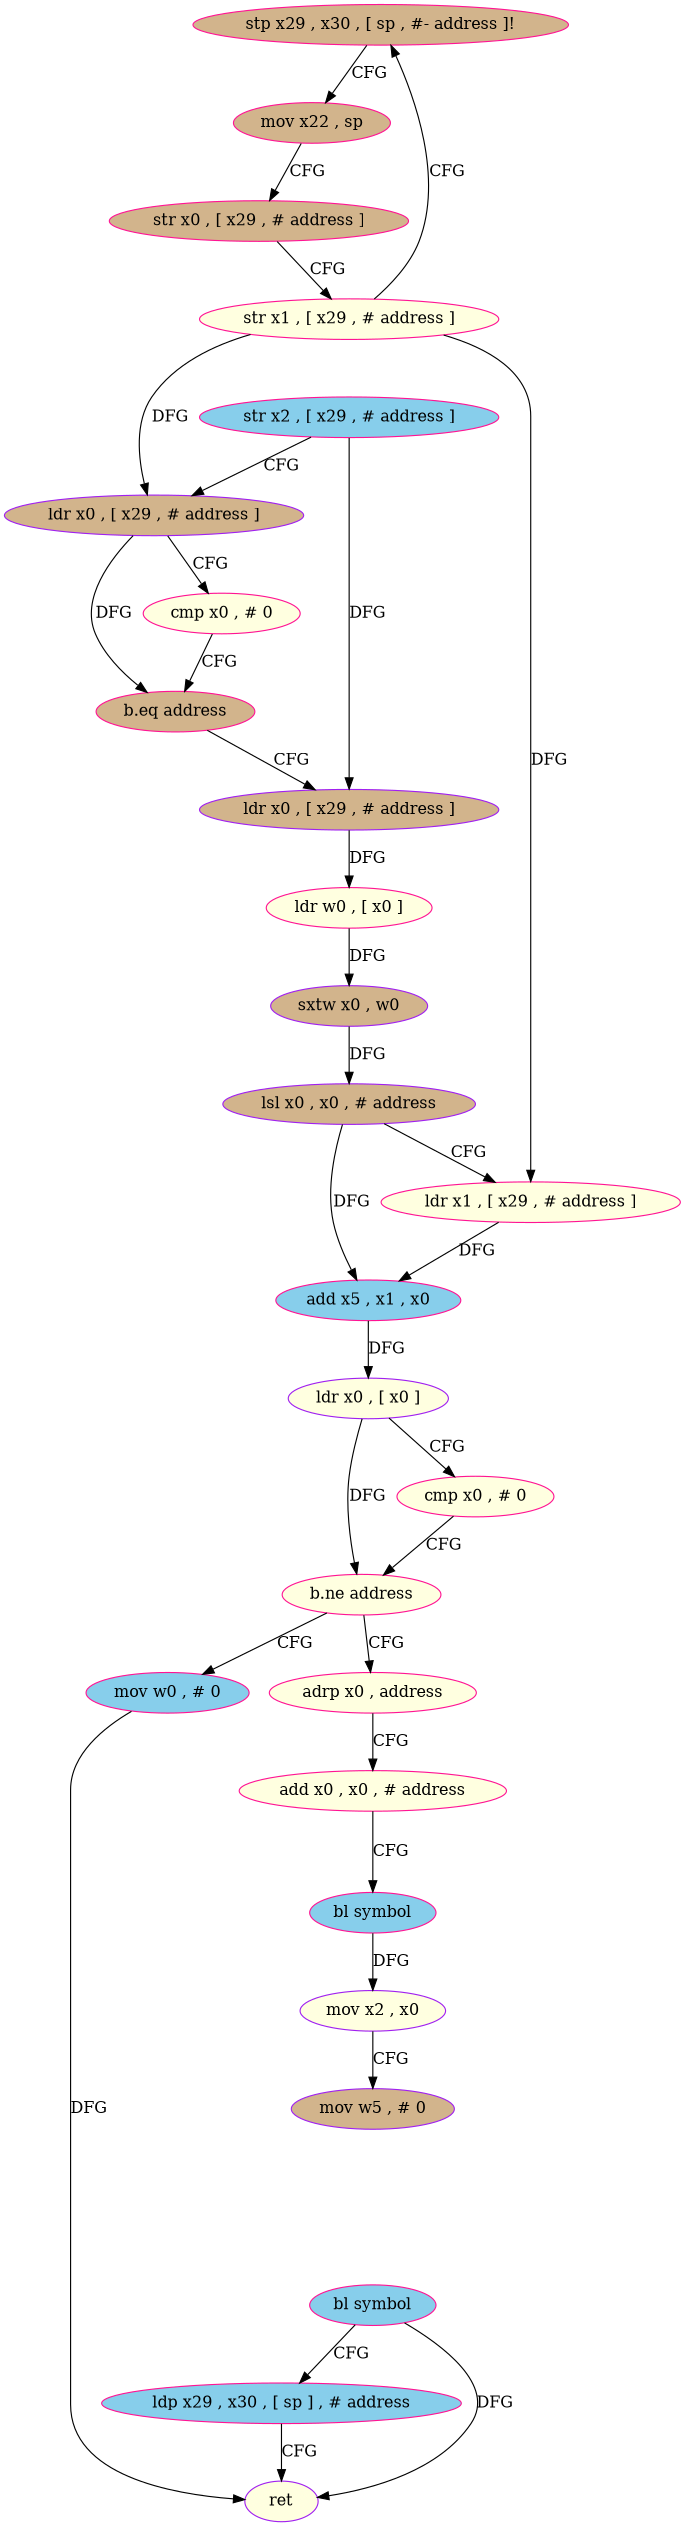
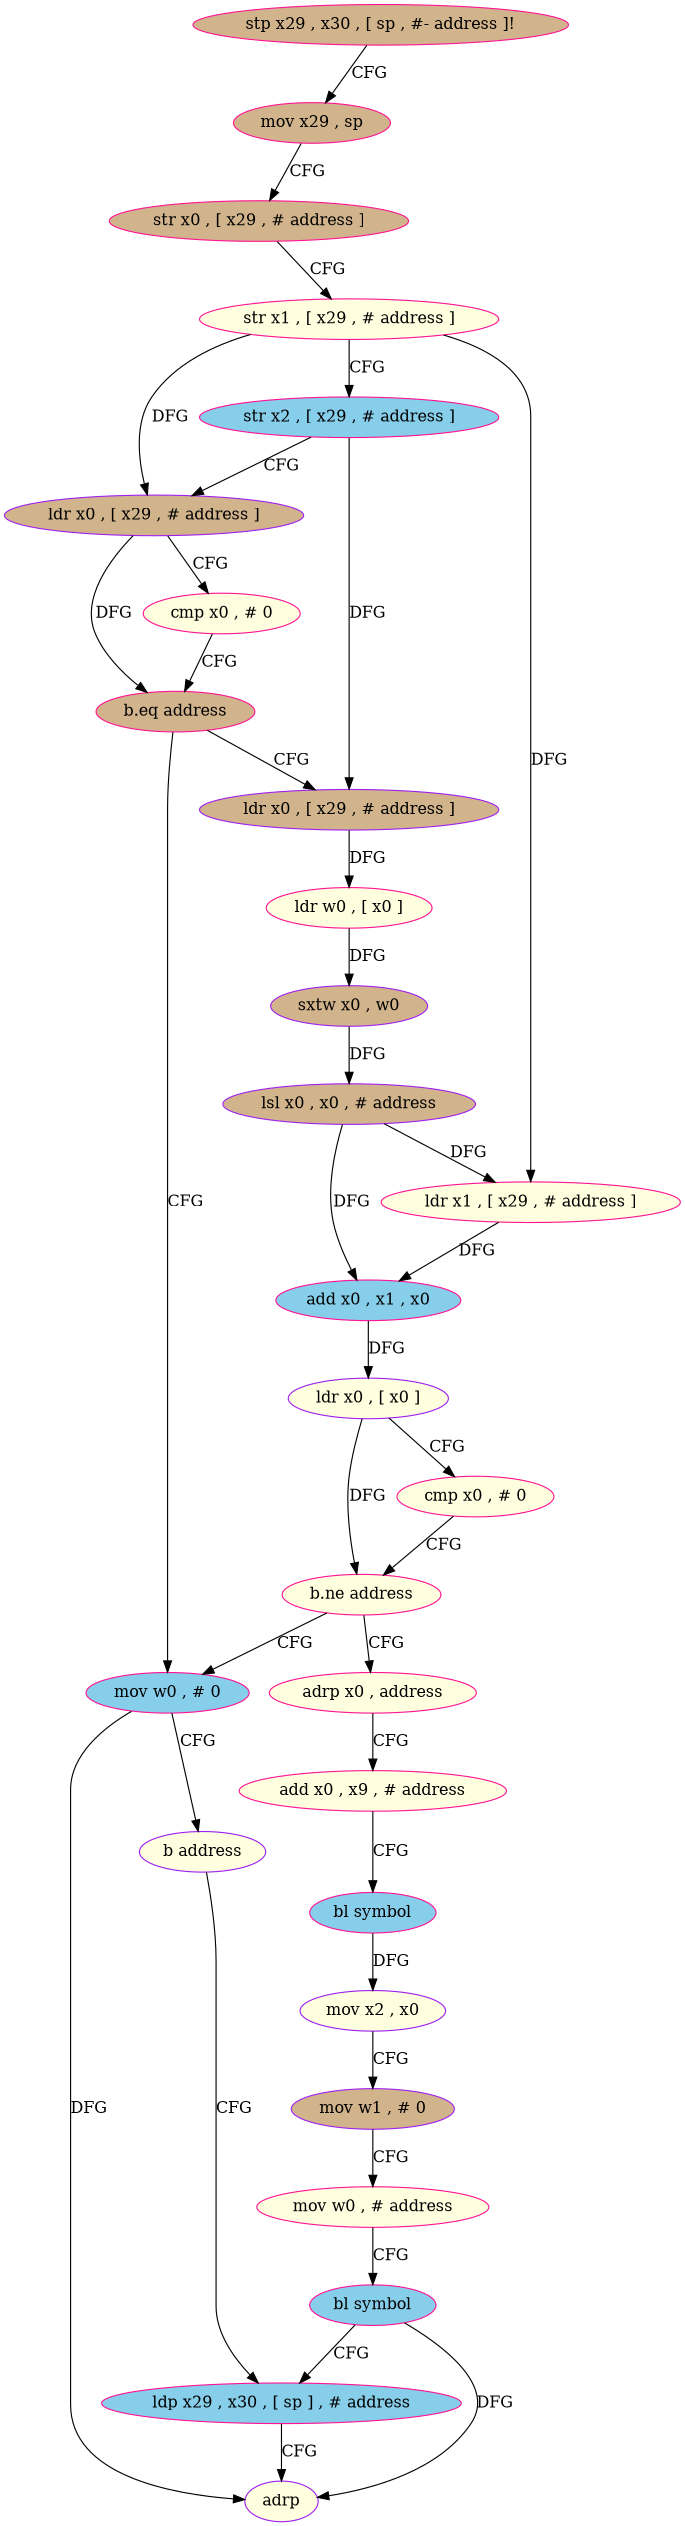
  digraph {
    node [color=deeppink fillcolor=lightyellow style=filled]
    n1 [fillcolor=tan label="stp x29 , x30 , [ sp , #- address ]!"]
-   n2 [fillcolor=tan label="mov x22 , sp"]
+   n2 [fillcolor=tan label="mov x29 , sp"]
    n3 [fillcolor=tan label="str x0 , [ x29 , # address ]"]
    n4 [label="str x1 , [ x29 , # address ]"]
    n5 [fillcolor=skyblue label="str x2 , [ x29 , # address ]"]
    n6 [color=purple fillcolor=tan label="ldr x0 , [ x29 , # address ]"]
    n7 [label="ldr x1 , [ x29 , # address ]"]
    n8 [color=purple fillcolor=tan label="ldr x0 , [ x29 , # address ]"]
    n9 [label="cmp x0 , # 0"]
    n10 [fillcolor=tan label="b.eq address"]
-   n11 [fillcolor=skyblue label="add x5 , x1 , x0"]
+   n11 [fillcolor=skyblue label="add x0 , x1 , x0"]
    n12 [label="ldr w0 , [ x0 ]"]
    n13 [fillcolor=skyblue label="mov w0 , # 0"]
-   n15 [color=purple label=ret]
+   n14 [color=purple label="b address"]
+   n15 [color=purple label=adrp]
    n16 [fillcolor=skyblue label="ldp x29 , x30 , [ sp ] , # address"]
    n17 [color=purple fillcolor=tan label="sxtw x0 , w0"]
    n18 [color=purple fillcolor=tan label="lsl x0 , x0 , # address"]
    n19 [color=purple label="ldr x0 , [ x0 ]"]
    n20 [label="cmp x0 , # 0"]
    n21 [label="b.ne address"]
    n22 [label="adrp x0 , address"]
-   n23 [label="add x0 , x0 , # address"]
+   n23 [label="add x0 , x9 , # address"]
    n24 [fillcolor=skyblue label="bl symbol"]
    n25 [color=purple label="mov x2 , x0"]
-   n26 [color=purple fillcolor=tan label="mov w5 , # 0"]
+   n26 [color=purple fillcolor=tan label="mov w1 , # 0"]
+   n27 [label="mov w0 , # address"]
    n28 [fillcolor=skyblue label="bl symbol"]
    n1 -> n2 [label=CFG]
    n2 -> n3 [label=CFG]
    n3 -> n4 [label=CFG]
-   n4 -> n1 [label=CFG]
+   n4 -> n5 [label=CFG]
    n4 -> n6 [label=DFG]
    n4 -> n7 [label=DFG]
    n5 -> n6 [label=CFG]
    n5 -> n8 [label=DFG]
    n6 -> n9 [label=CFG]
    n6 -> n10 [label=DFG]
    n7 -> n11 [label=DFG]
    n8 -> n12 [label=DFG]
    n9 -> n10 [label=CFG]
    n10 -> n8 [label=CFG]
+   n10 -> n13 [label=CFG]
    n11 -> n19 [label=DFG]
    n12 -> n17 [label=DFG]
+   n13 -> n14 [label=CFG]
    n13 -> n15 [label=DFG]
+   n14 -> n16 [label=CFG]
    n16 -> n15 [label=CFG]
    n17 -> n18 [label=DFG]
-   n18 -> n7 [label=CFG]
+   n18 -> n7 [label=DFG]
    n18 -> n11 [label=DFG]
    n19 -> n20 [label=CFG]
    n19 -> n21 [label=DFG]
    n20 -> n21 [label=CFG]
    n21 -> n13 [label=CFG]
    n21 -> n22 [label=CFG]
    n22 -> n23 [label=CFG]
    n23 -> n24 [label=CFG]
    n24 -> n25 [label=DFG]
    n25 -> n26 [label=CFG]
+   n26 -> n27 [label=CFG]
+   n27 -> n28 [label=CFG]
    n28 -> n15 [label=DFG]
    n28 -> n16 [label=CFG]
  }
